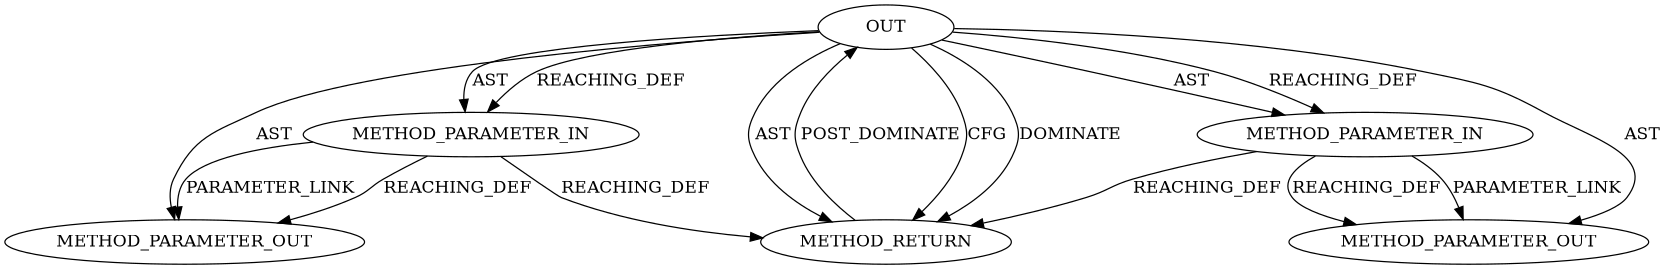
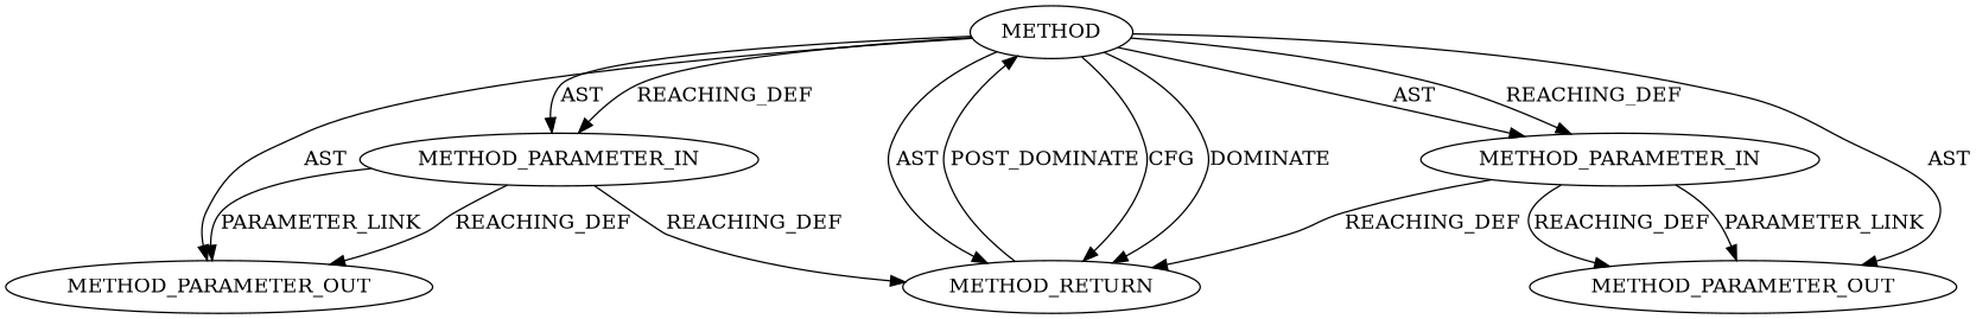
  digraph {
    node [CODE=p2 EVALUATION_STRATEGY=BY_VALUE IS_VARIADIC=false NAME=p2 ORDER=2 TYPE_FULL_NAME=ANY]
    n1 [INDEX=2 label=METHOD_PARAMETER_OUT]
    n2 [CODE=RET label=METHOD_RETURN IS_VARIADIC="" NAME=""]
-   n3 [AST_PARENT_FULL_NAME="<global>" AST_PARENT_TYPE=NAMESPACE_BLOCK CODE="<empty>" FILENAME="<empty>" FULL_NAME=calc_pages_for IS_EXTERNAL=true NAME=calc_pages_for ORDER=0 label=OUT EVALUATION_STRATEGY="" IS_VARIADIC="" TYPE_FULL_NAME=""]
+   n3 [AST_PARENT_FULL_NAME="<global>" AST_PARENT_TYPE=NAMESPACE_BLOCK CODE="<empty>" FILENAME="<empty>" FULL_NAME=calc_pages_for IS_EXTERNAL=true NAME=calc_pages_for ORDER=0 label=METHOD EVALUATION_STRATEGY="" IS_VARIADIC="" TYPE_FULL_NAME=""]
    n4 [CODE=p1 INDEX=1 NAME=p1 ORDER=1 label=METHOD_PARAMETER_OUT]
    n5 [INDEX=2 label=METHOD_PARAMETER_IN]
    n6 [CODE=p1 INDEX=1 NAME=p1 ORDER=1 label=METHOD_PARAMETER_IN]
    n2 -> n3 [label=POST_DOMINATE]
    n3 -> n1 [label=AST]
    n3 -> n2 [label=CFG]
    n3 -> n2 [label=DOMINATE]
    n3 -> n2 [label=AST]
    n3 -> n4 [label=AST]
    n3 -> n5 [label=AST]
    n3 -> n5 [label=REACHING_DEF]
    n3 -> n6 [label=AST]
    n3 -> n6 [label=REACHING_DEF]
    n5 -> n1 [label=PARAMETER_LINK]
    n5 -> n1 [VARIABLE=p2 label=REACHING_DEF]
    n5 -> n2 [VARIABLE=p2 label=REACHING_DEF]
    n6 -> n2 [VARIABLE=p1 label=REACHING_DEF]
    n6 -> n4 [VARIABLE=p1 label=REACHING_DEF]
    n6 -> n4 [label=PARAMETER_LINK]
  }
